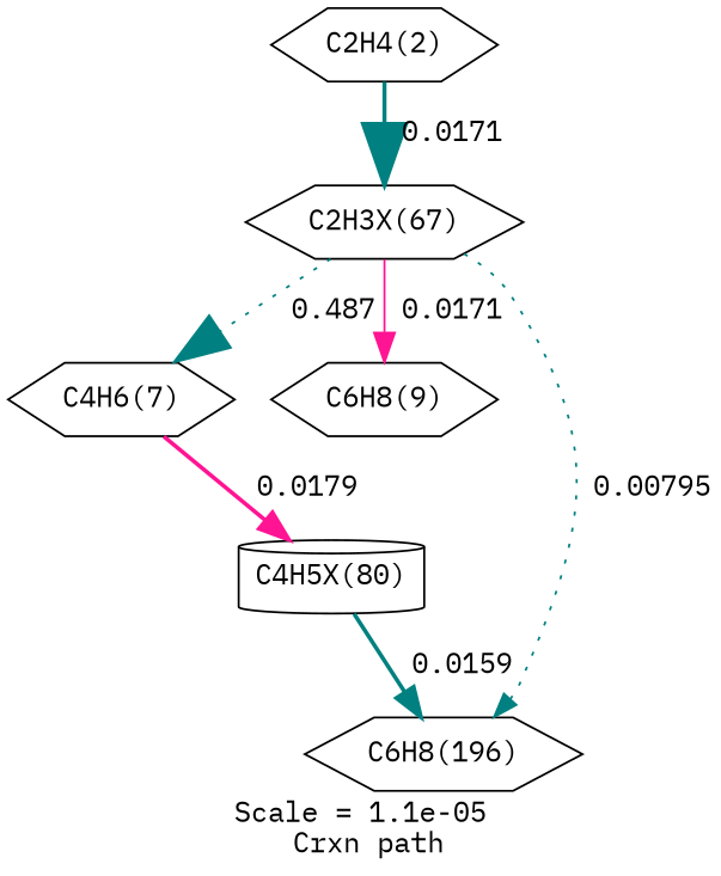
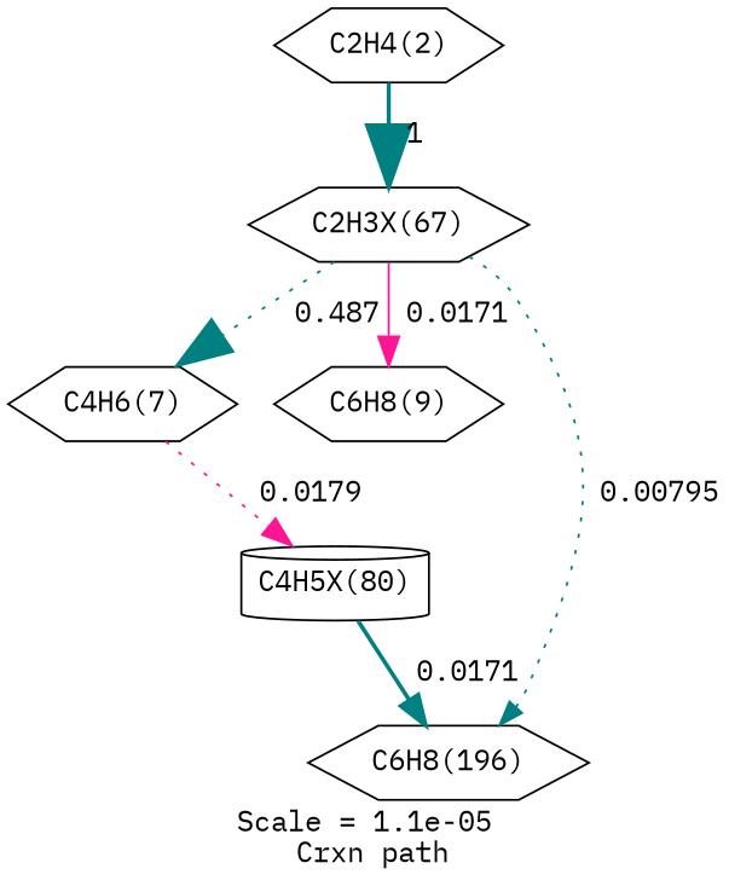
  digraph {
    fontname="IBM Plex Mono"
    label="Scale = 1.1e-05\l Crxn path"
    node [fontname="IBM Plex Mono" shape=hexagon]
    edge [color=teal fontname="IBM Plex Mono" style=dotted]
    n1 [label="C2H4(2)"]
    n2 [label="C2H3X(67)"]
    n3 [label="C4H6(7)"]
    n4 [label="C6H8(9)"]
    n5 [label="C6H8(196)"]
    n6 [label="C4H5X(80)" shape=cylinder]
-   n1 -> n2 [arrowsize=3 label=" 0.0171" style=bold]
+   n1 -> n2 [arrowsize=3 label=" 1" style=bold]
    n2 -> n3 [arrowsize=2.73 label=" 0.487"]
    n2 -> n4 [arrowsize=1.46 color=deeppink label=" 0.0171" style=solid]
    n2 -> n5 [arrowsize=1.18 label=" 0.00795"]
-   n3 -> n6 [arrowsize=1.48 color=deeppink label=" 0.0179" style=bold]
-   n6 -> n5 [arrowsize=1.44 label=" 0.0159" style=bold]
+   n3 -> n6 [arrowsize=1.48 color=deeppink label=" 0.0179"]
+   n6 -> n5 [arrowsize=1.44 label=" 0.0171" style=bold]
  }
